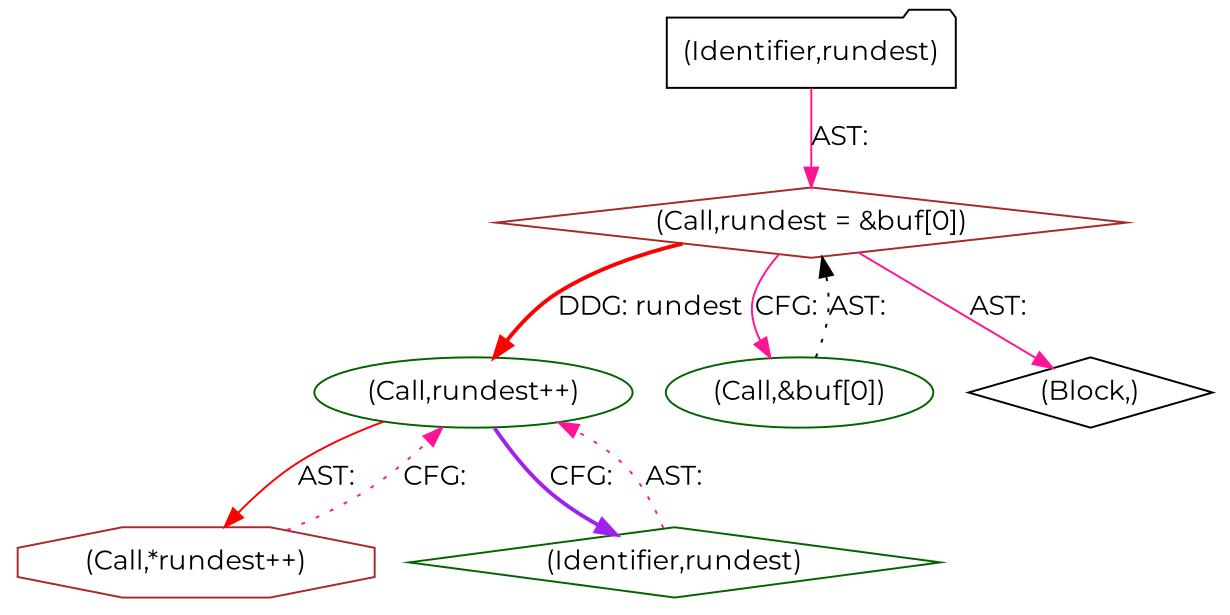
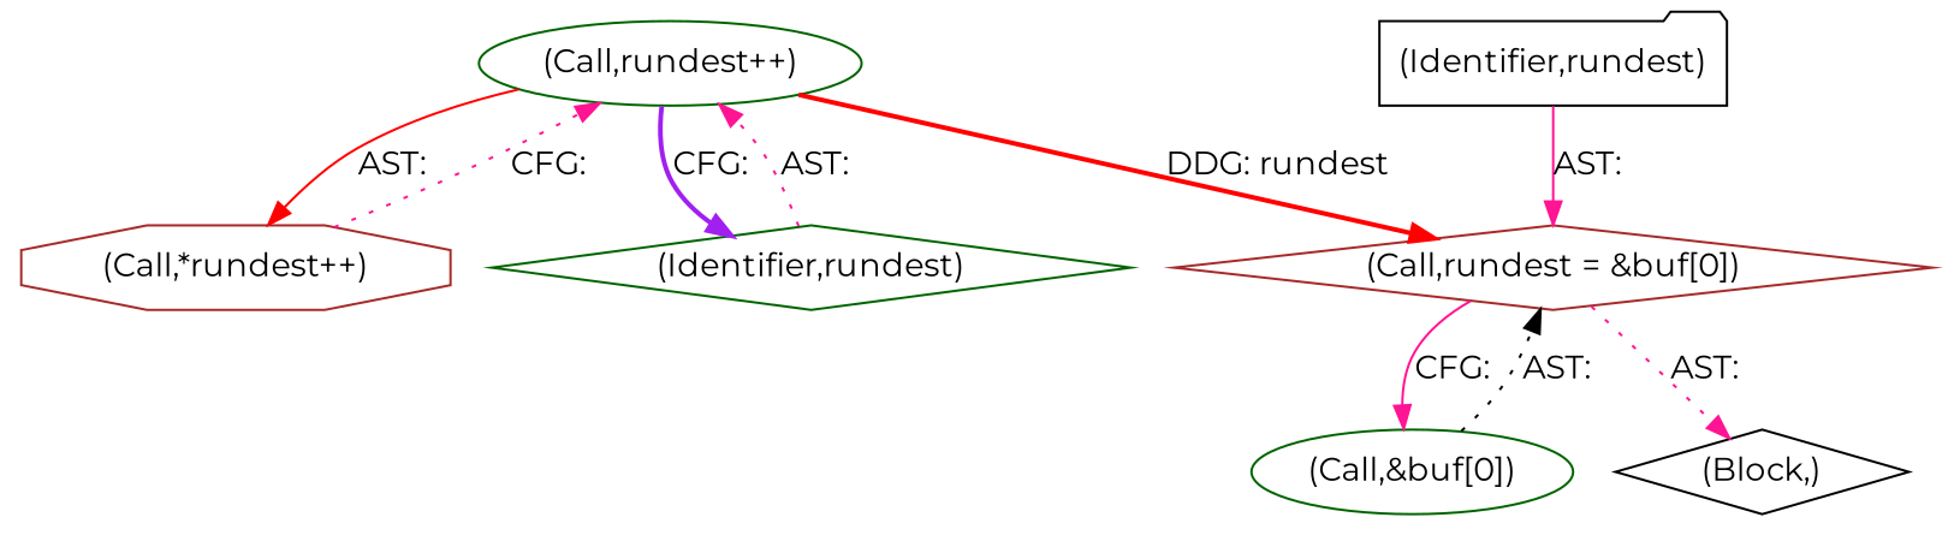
  digraph {
    fontname=Montserrat
    node [color=darkgreen fontname=Montserrat shape=diamond]
    edge [color=deeppink fontname=Montserrat style=dotted]
    n1 [label="(Call,rundest++)" shape=ellipse]
    n2 [color=brown label="(Call,*rundest++)" shape=octagon]
    n3 [label="(Identifier,rundest)"]
    n4 [color=brown label="(Call,rundest = &buf[0])"]
    n5 [label="(Call,&buf[0])" shape=ellipse]
    n6 [color=black label="(Block,)"]
    n7 [color=black label="(Identifier,rundest)" shape=folder]
    n1 -> n2 [color=red label="AST: " style=solid]
    n1 -> n3 [color=purple label="CFG: " style=bold]
    n2 -> n1 [label="CFG: "]
    n3 -> n1 [label="AST: "]
-   n4 -> n1 [color=red label="DDG: rundest" style=bold]
+   n1 -> n4 [color=red label="DDG: rundest" style=bold]
    n4 -> n5 [label="CFG: " style=solid]
-   n4 -> n6 [label="AST: " style=solid]
+   n4 -> n6 [label="AST: "]
    n5 -> n4 [color=black label="AST: "]
    n7 -> n4 [label="AST: " style=solid]
  }
